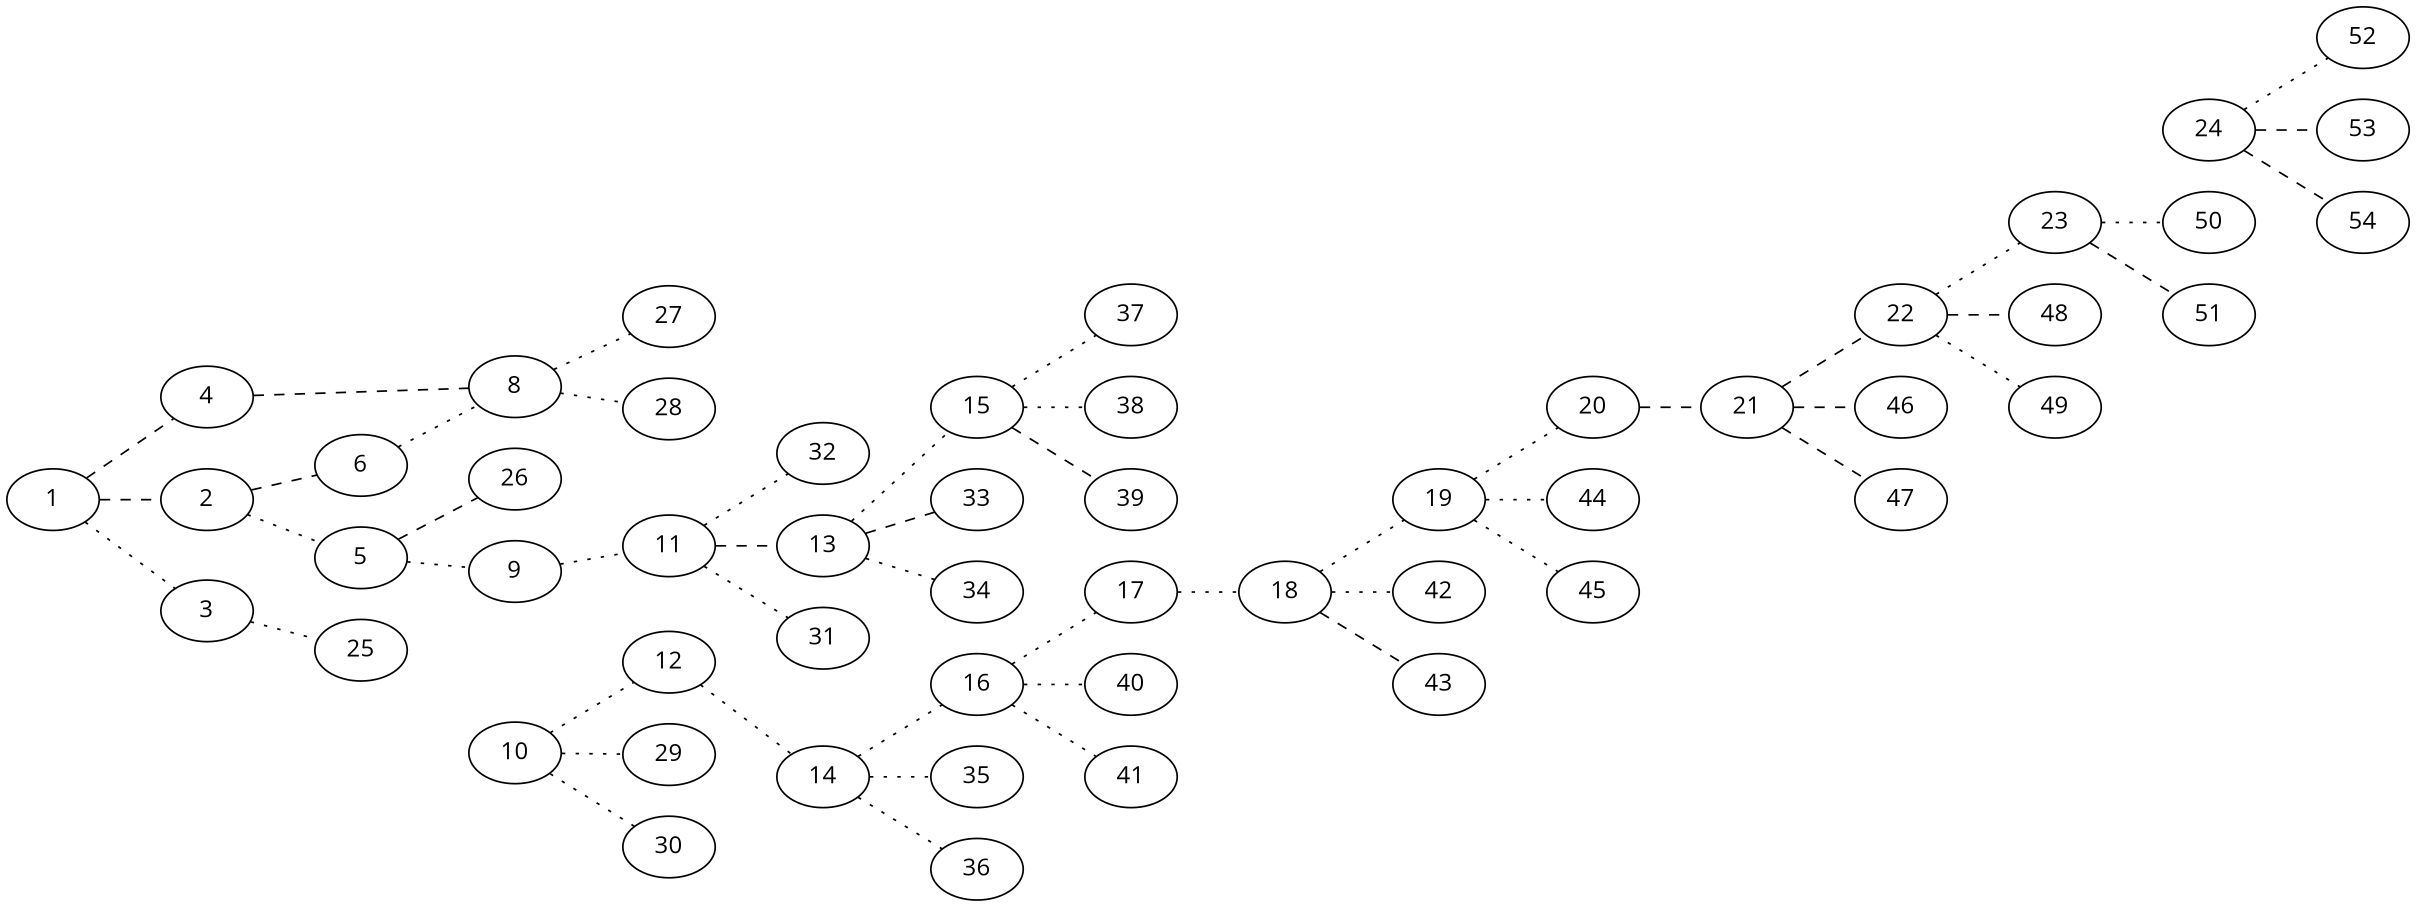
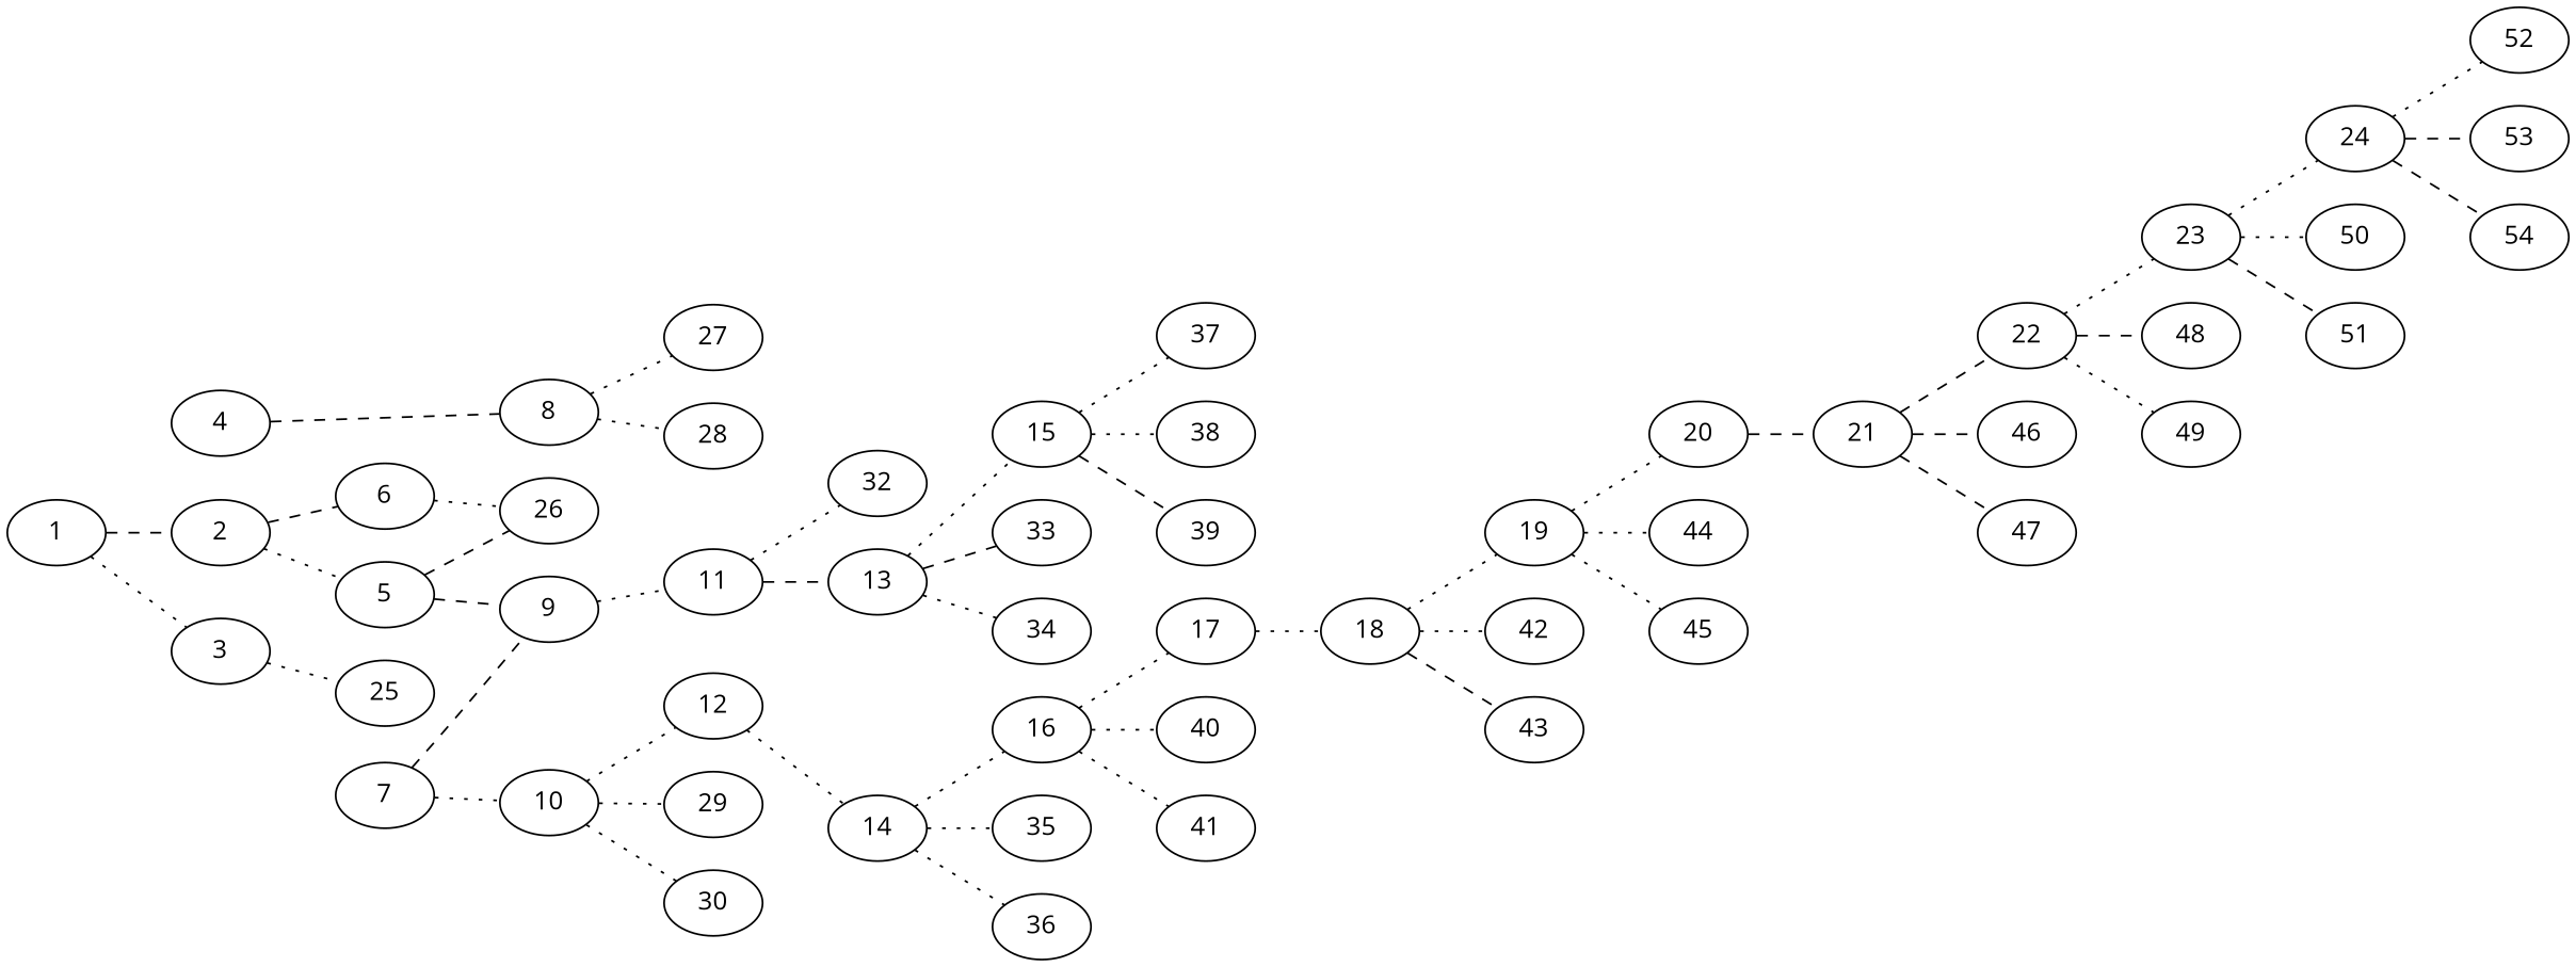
  graph {
    fontname="Open Sans"
    rankdir=LR
    node [chem=H fontname="Open Sans"]
    edge [fontname="Open Sans" style=dotted valence=1]
    1 [chem=C]
    2 [chem=C]
    3 [chem=C]
    4 [chem=O]
    5 [chem=C]
    6 [chem=O]
    25
    8 [chem=C]
    9 [chem=C]
    26
+   7 [chem=C]
    10 [chem=C]
    27
    28
    11 [chem=C]
    12 [chem=O]
    29
    30
    13 [chem=C]
-   31
    32
    14 [chem=C]
    15 [chem=C]
    33
    34
    16 [chem=C]
    35
    36
    37
    38
    39
    17 [chem=O]
    40
    41
    18 [chem=C]
    19 [chem=C]
    42
    43
    20 [chem=O]
    44
    45
    21 [chem=C]
    22 [chem=C]
    46
    47
    23 [chem=C]
    48
    49
    24 [chem=C]
    50
    51
    52
    53
    54
    1 -- 2 [style=dashed valence=2]
    1 -- 3
-   1 -- 4 [style=dashed]
    2 -- 5
    2 -- 6 [style=dashed]
    3 -- 25
    4 -- 8 [style=dashed]
-   5 -- 9 [valence=2]
+   5 -- 9 [style=dashed valence=2]
    5 -- 26 [style=dashed]
-   6 -- 8
+   6 -- 26
    8 -- 27
    8 -- 28
    9 -- 11
+   7 -- 9 [style=dashed]
+   7 -- 10
    10 -- 12
    10 -- 29
    10 -- 30
    11 -- 13 [style=dashed]
-   11 -- 31
    11 -- 32
    12 -- 14
    13 -- 15
    13 -- 33 [style=dashed]
    13 -- 34
    14 -- 16
    14 -- 35
    14 -- 36
    15 -- 37
    15 -- 38
    15 -- 39 [style=dashed]
    16 -- 17
    16 -- 40
    16 -- 41
    17 -- 18
    18 -- 19
    18 -- 42
    18 -- 43 [style=dashed]
    19 -- 20
    19 -- 44
    19 -- 45
    20 -- 21 [style=dashed]
    21 -- 22 [style=dashed]
    21 -- 46 [style=dashed]
    21 -- 47 [style=dashed]
    22 -- 23
    22 -- 48 [style=dashed]
    22 -- 49
+   23 -- 24
    23 -- 50
    23 -- 51 [style=dashed]
    24 -- 52
    24 -- 53 [style=dashed]
    24 -- 54 [style=dashed]
  }
